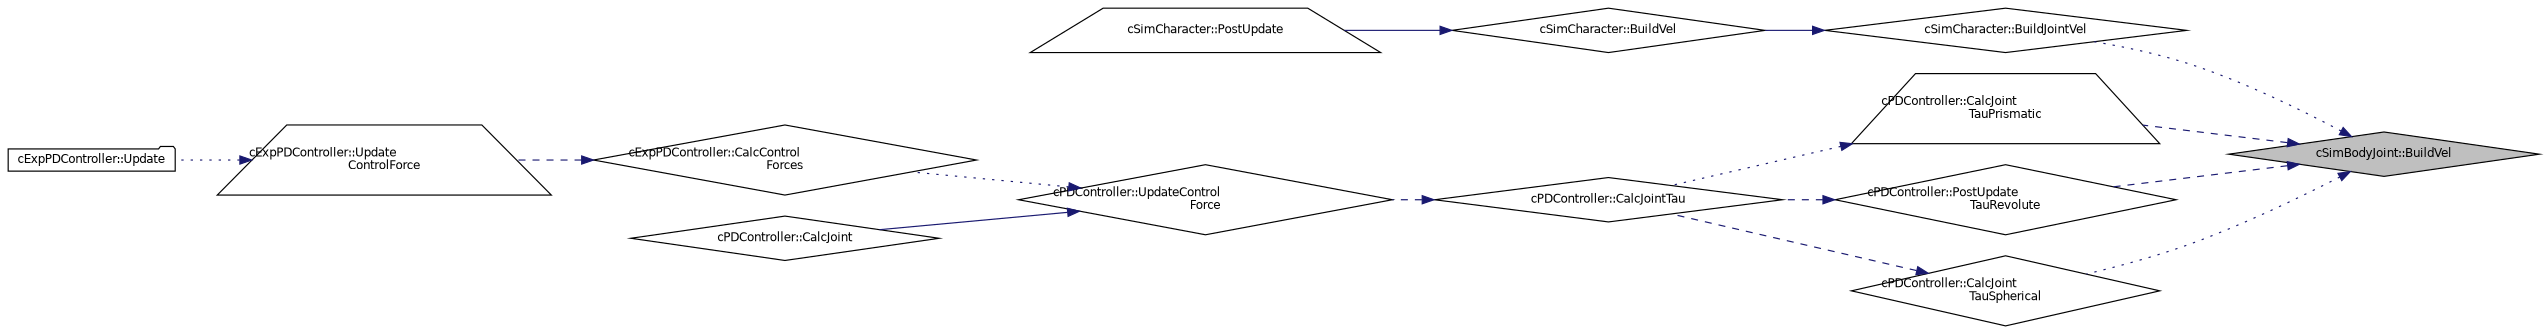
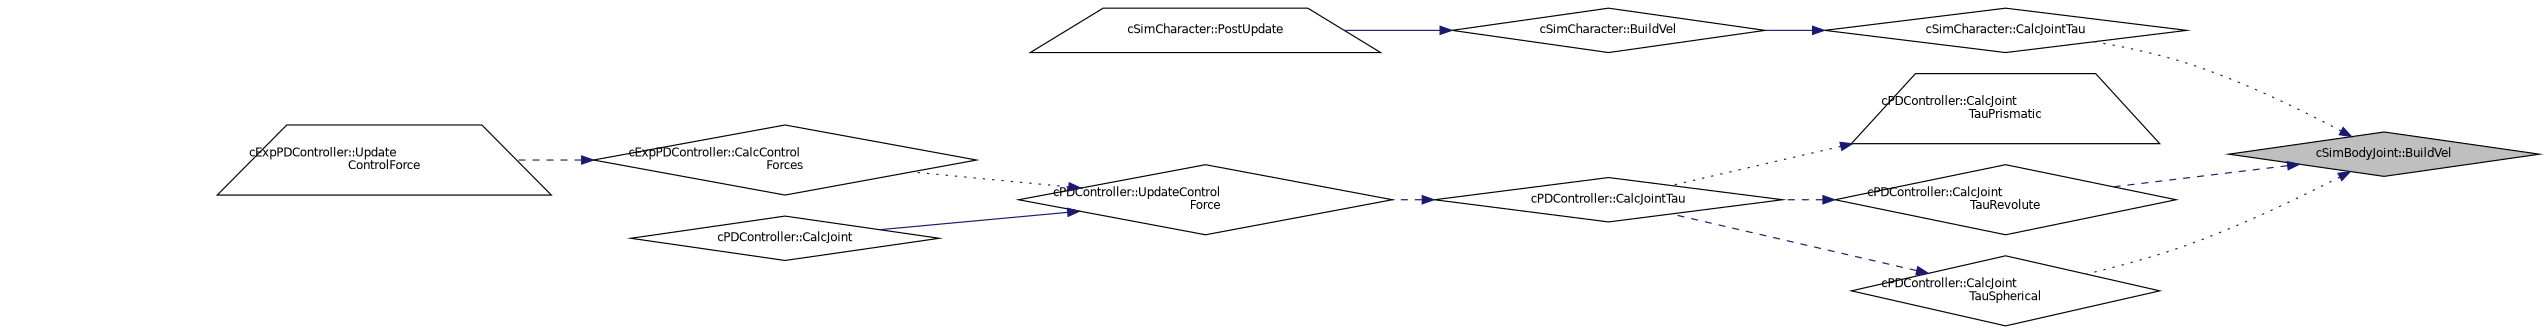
  digraph {
    rankdir=RL
    node [color=black fillcolor=white fontname=Helvetica fontsize=10 shape=diamond style=filled]
    edge [color=midnightblue dir=back fontname=Helvetica fontsize=10 labelfontname=Helvetica labelfontsize=10 style=dashed]
    n1 [fillcolor=grey75 fontcolor=black height=0.2 label="cSimBodyJoint::BuildVel" width=0.4]
-   n2 [height=0.2 label="cSimCharacter::BuildJointVel" width=0.4]
+   n2 [height=0.2 label="cSimCharacter::CalcJointTau" width=0.4]
    n3 [height=0.2 label="cPDController::CalcJoint\lTauPrismatic" shape=trapezium width=0.4]
-   n4 [height=0.2 label="cPDController::PostUpdate\lTauRevolute" width=0.4]
+   n4 [height=0.2 label="cPDController::CalcJoint\lTauRevolute" width=0.4]
    n5 [height=0.2 label="cPDController::CalcJoint\lTauSpherical" width=0.4]
    n6 [height=0.2 label="cSimCharacter::BuildVel" width=0.4]
    n7 [height=0.2 label="cPDController::CalcJointTau" width=0.4]
    n8 [height=0.2 label="cSimCharacter::PostUpdate" shape=trapezium width=0.4]
    n9 [height=0.2 label="cPDController::UpdateControl\lForce" width=0.4]
    n10 [height=0.2 label="cExpPDController::CalcControl\lForces" width=0.4]
    n11 [height=0.2 label="cPDController::CalcJoint" width=0.4]
    n12 [height=0.2 label="cExpPDController::Update\lControlForce" shape=trapezium width=0.4]
-   n13 [height=0.2 label="cExpPDController::Update" shape=folder width=0.4]
    n1 -> n2 [style=dotted]
-   n1 -> n3
    n1 -> n4
    n1 -> n5 [style=dotted]
    n2 -> n6 [style=solid]
    n3 -> n7 [style=dotted]
    n4 -> n7
    n5 -> n7
    n6 -> n8 [style=solid]
    n7 -> n9
    n9 -> n10 [style=dotted]
    n9 -> n11 [style=solid]
    n10 -> n12
-   n12 -> n13 [style=dotted]
  }
